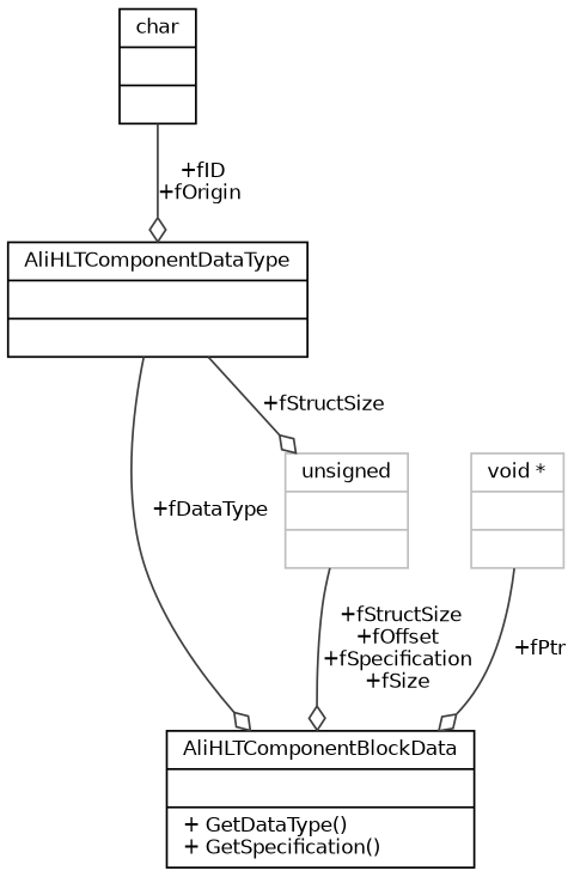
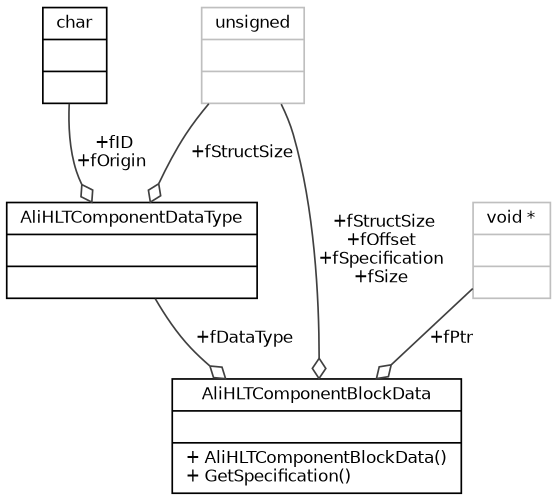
  digraph {
    node [color=black fontname=Helvetica fontsize=10 shape=record]
    edge [arrowhead=odiamond color=grey25 fontname=Helvetica fontsize=10 labelfontname=Helvetica labelfontsize=10 style=solid]
-   n1 [height=0.2 label="{AliHLTComponentBlockData\n||+ GetDataType()\l+ GetSpecification()\l}" width=0.4]
+   n1 [height=0.2 label="{AliHLTComponentBlockData\n||+ AliHLTComponentBlockData()\l+ GetSpecification()\l}" width=0.4]
    n2 [height=0.2 label="{AliHLTComponentDataType\n||}" width=0.4]
    n3 [height=0.2 label="{char\n||}" width=0.4]
    n4 [color=grey75 height=0.2 label="{unsigned\n||}" width=0.4]
    n5 [color=grey75 height=0.2 label="{void *\n||}" width=0.4]
    n2 -> n1 [label=" +fDataType"]
    n3 -> n2 [label=" +fID\n+fOrigin"]
    n4 -> n1 [label=" +fStructSize\n+fOffset\n+fSpecification\n+fSize"]
-   n2 -> n4 [label=" +fStructSize"]
+   n4 -> n2 [label=" +fStructSize"]
    n5 -> n1 [label=" +fPtr"]
  }
